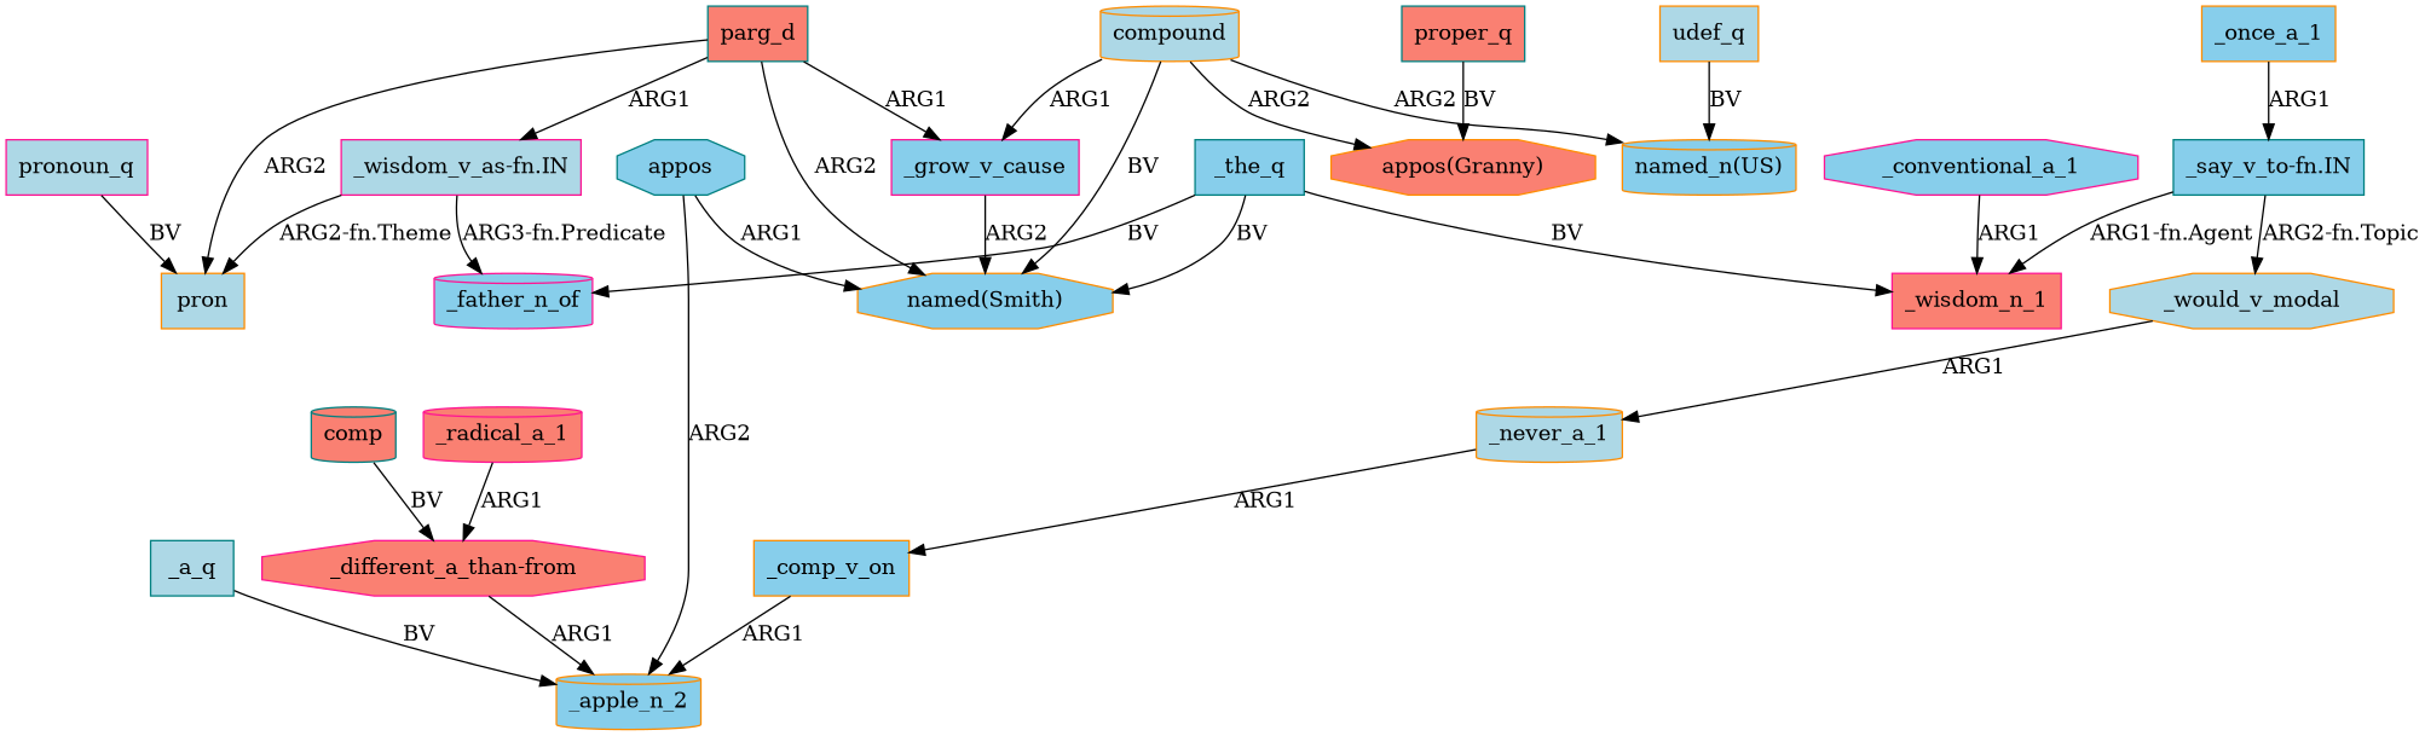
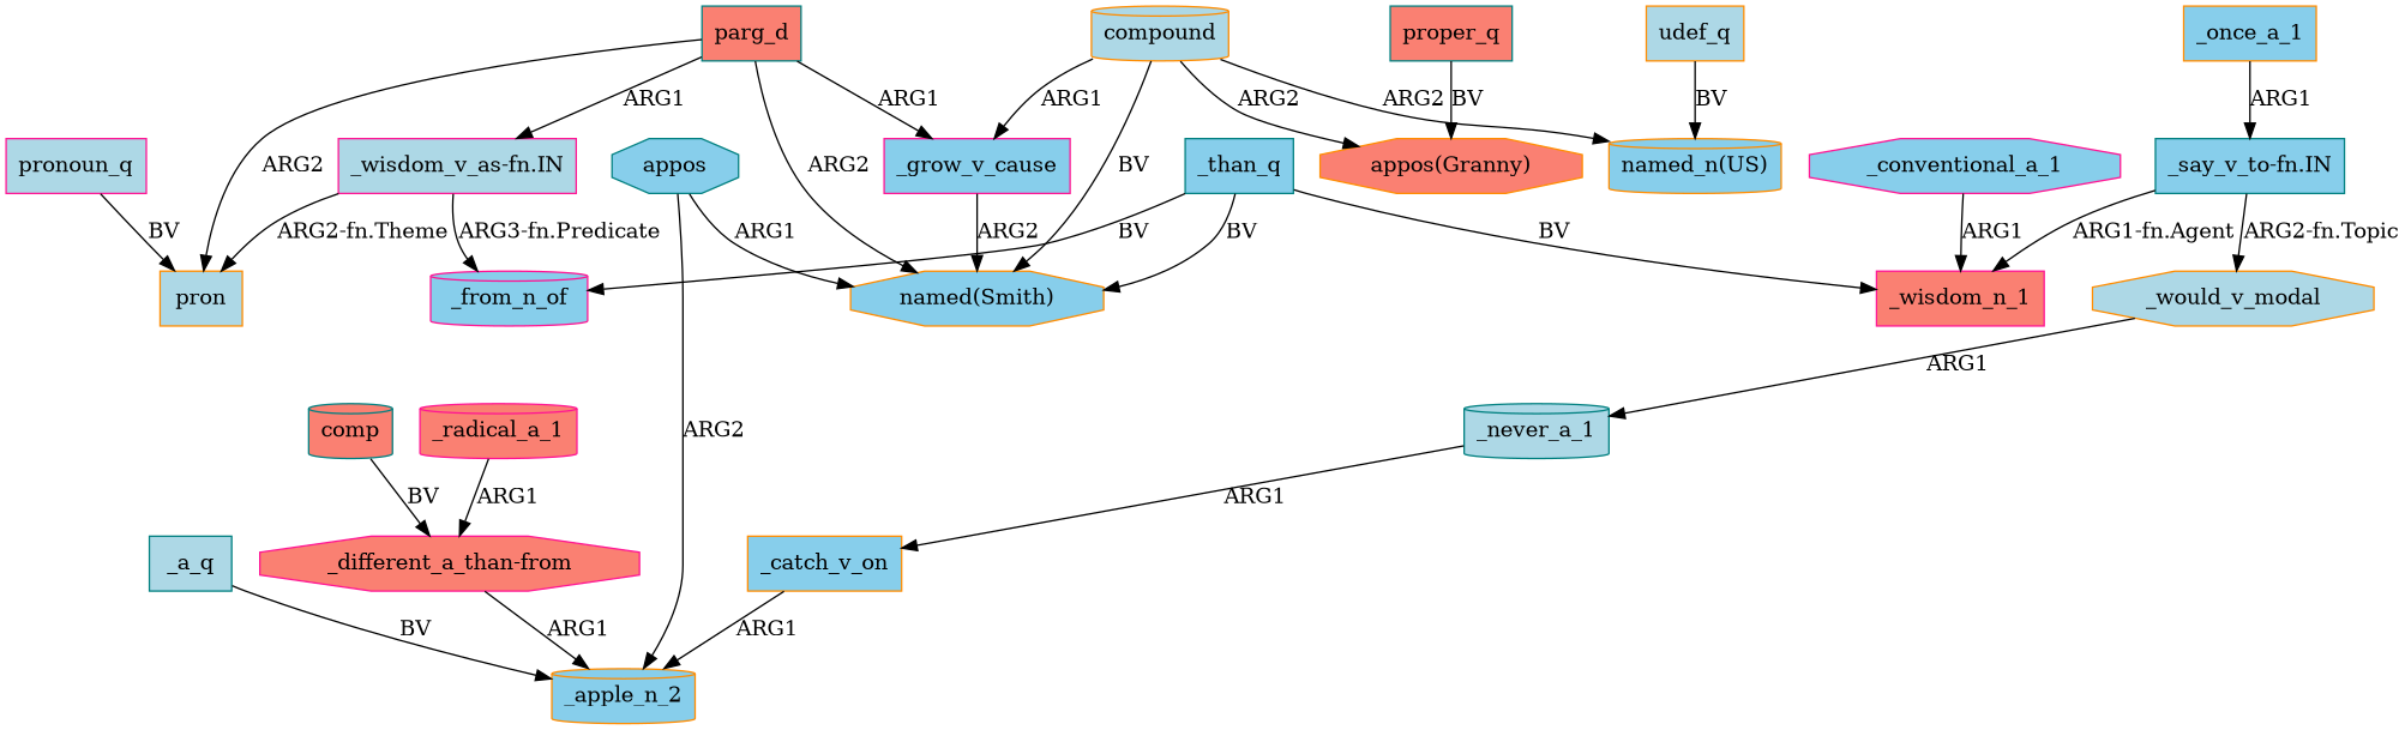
  digraph {
    node [color=darkorange fillcolor=skyblue shape=box style=filled]
    "_say_v_to-fn.IN" [color=teal]
    _would_v_modal [fillcolor=lightblue shape=octagon]
    _wisdom_n_1 [color=deeppink fillcolor=salmon]
-   _never_a_1 [fillcolor=lightblue shape=cylinder]
-   _catch_v_on [label=_comp_v_on]
+   _never_a_1 [color=teal fillcolor=lightblue shape=cylinder]
+   _catch_v_on
    udef_q [fillcolor=lightblue]
    "named_n(US)" [shape=cylinder]
    n8 [label=_apple_n_2 shape=cylinder]
    _a_q [color=teal fillcolor=lightblue]
    parg_d [color=teal fillcolor=salmon]
    n11 [color=deeppink fillcolor=lightblue label="_wisdom_v_as-fn.IN"]
    pron [fillcolor=lightblue]
    "named(Smith)" [shape=octagon]
    _grow_v_cause [color=deeppink]
-   _father_n_of [color=deeppink shape=cylinder]
+   _father_n_of [color=deeppink shape=cylinder label=_from_n_of]
    "_different_a_than-from" [color=deeppink fillcolor=salmon shape=octagon]
-   _the_q [color=teal]
+   _the_q [color=teal label=_than_q]
    compound [fillcolor=lightblue shape=cylinder]
    n19 [fillcolor=salmon label="appos(Granny)" shape=octagon]
    pronoun_q [color=deeppink fillcolor=lightblue]
    _conventional_a_1 [color=deeppink shape=octagon]
    comp [color=teal fillcolor=salmon shape=cylinder]
    appos [color=teal shape=octagon]
    proper_q [color=teal fillcolor=salmon]
    _once_a_1
    _radical_a_1 [color=deeppink fillcolor=salmon shape=cylinder]
    "_say_v_to-fn.IN" -> _would_v_modal [label="ARG2-fn.Topic"]
    "_say_v_to-fn.IN" -> _wisdom_n_1 [label="ARG1-fn.Agent"]
    _would_v_modal -> _never_a_1 [label=ARG1]
    _never_a_1 -> _catch_v_on [label=ARG1]
    _catch_v_on -> n8 [label=ARG1]
    udef_q -> "named_n(US)" [label=BV]
    _a_q -> n8 [label=BV]
    parg_d -> n11 [label=ARG1]
    parg_d -> pron [label=ARG2]
    parg_d -> "named(Smith)" [label=ARG2]
    parg_d -> _grow_v_cause [label=ARG1]
    n11 -> pron [label="ARG2-fn.Theme"]
    n11 -> _father_n_of [label="ARG3-fn.Predicate"]
    _grow_v_cause -> "named(Smith)" [label=ARG2]
    "_different_a_than-from" -> n8 [label=ARG1]
    _the_q -> _wisdom_n_1 [label=BV]
    _the_q -> "named(Smith)" [label=BV]
    _the_q -> _father_n_of [label=BV]
    compound -> "named_n(US)" [label=ARG2]
    compound -> "named(Smith)" [label=BV]
    compound -> _grow_v_cause [label=ARG1]
    compound -> n19 [label=ARG2]
    pronoun_q -> pron [label=BV]
    _conventional_a_1 -> _wisdom_n_1 [label=ARG1]
    comp -> "_different_a_than-from" [label=BV]
    appos -> n8 [label=ARG2]
    appos -> "named(Smith)" [label=ARG1]
    proper_q -> n19 [label=BV]
    _once_a_1 -> "_say_v_to-fn.IN" [label=ARG1]
    _radical_a_1 -> "_different_a_than-from" [label=ARG1]
  }
